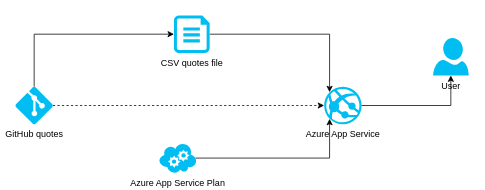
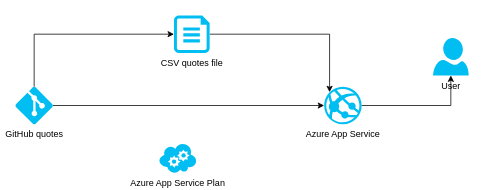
  <mxCell id="0" />
  <mxCell id="1" parent="0" />
  <mxCell id="2" value="User" style="verticalLabelPosition=bottom;html=1;verticalAlign=top;align=center;strokeColor=none;fillColor=#00BEF2;shape=mxgraph.azure.user;" vertex="1" parent="1"><mxGeometry x="576.25" y="50" width="47.5" height="50" as="geometry" /></mxCell>
  <mxCell id="3" style="edgeStyle=orthogonalEdgeStyle;rounded=0;orthogonalLoop=1;jettySize=auto;html=1;exitX=1;exitY=0.5;exitDx=0;exitDy=0;exitPerimeter=0;entryX=0.145;entryY=0.145;entryDx=0;entryDy=0;entryPerimeter=0;" edge="1" parent="1" source="4" target="6"><mxGeometry relative="1" as="geometry" /></mxCell>
  <mxCell id="4" value="CSV quotes file" style="verticalLabelPosition=bottom;html=1;verticalAlign=top;align=center;strokeColor=none;fillColor=#00BEF2;shape=mxgraph.azure.wadcfg_diagnostics_file;pointerEvents=1;" vertex="1" parent="1"><mxGeometry x="231.25" y="20" width="47.5" height="50" as="geometry" /></mxCell>
  <mxCell id="5" style="edgeStyle=orthogonalEdgeStyle;rounded=0;orthogonalLoop=1;jettySize=auto;html=1;exitX=1;exitY=0.5;exitDx=0;exitDy=0;exitPerimeter=0;entryX=0.5;entryY=1;entryDx=0;entryDy=0;entryPerimeter=0;" edge="1" parent="1" source="6" target="2"><mxGeometry relative="1" as="geometry"><mxPoint x="571.25" y="220" as="targetPoint" /></mxGeometry></mxCell>
  <mxCell id="6" value="Azure App Service" style="verticalLabelPosition=bottom;html=1;verticalAlign=top;align=center;strokeColor=none;fillColor=#00BEF2;shape=mxgraph.azure.azure_website;pointerEvents=1;" vertex="1" parent="1"><mxGeometry x="431.25" y="115" width="50" height="50" as="geometry" /></mxCell>
- <mxCell id="7" style="edgeStyle=orthogonalEdgeStyle;rounded=0;orthogonalLoop=1;jettySize=auto;html=1;exitX=0.97;exitY=0.5;exitDx=0;exitDy=0;exitPerimeter=0;entryX=0.145;entryY=0.855;entryDx=0;entryDy=0;entryPerimeter=0;" edge="1" parent="1" source="8" target="6"><mxGeometry relative="1" as="geometry" /></mxCell>
  <mxCell id="8" value="Azure App Service Plan" style="verticalLabelPosition=bottom;html=1;verticalAlign=top;align=center;strokeColor=none;fillColor=#00BEF2;shape=mxgraph.azure.cloud_service;" vertex="1" parent="1"><mxGeometry x="211.25" y="190" width="50" height="40" as="geometry" /></mxCell>
  <mxCell id="9" style="edgeStyle=orthogonalEdgeStyle;rounded=0;orthogonalLoop=1;jettySize=auto;html=1;entryX=0;entryY=0.5;entryDx=0;entryDy=0;entryPerimeter=0;exitX=0.5;exitY=0;exitDx=0;exitDy=0;exitPerimeter=0;" edge="1" parent="1" source="11" target="4"><mxGeometry relative="1" as="geometry"><mxPoint x="155.25" y="150" as="sourcePoint" /><mxPoint x="181.25" y="120" as="targetPoint" /></mxGeometry></mxCell>
- <mxCell id="10" style="edgeStyle=orthogonalEdgeStyle;rounded=0;orthogonalLoop=1;jettySize=auto;html=1;exitX=1;exitY=0.5;exitDx=0;exitDy=0;exitPerimeter=0;entryX=0;entryY=0.5;entryDx=0;entryDy=0;entryPerimeter=0;dashed=1;" edge="1" parent="1" source="11" target="6"><mxGeometry relative="1" as="geometry"><mxPoint x="232" y="95" as="targetPoint" /></mxGeometry></mxCell>
+ <mxCell id="10" style="edgeStyle=orthogonalEdgeStyle;rounded=0;orthogonalLoop=1;jettySize=auto;html=1;exitX=1;exitY=0.5;exitDx=0;exitDy=0;exitPerimeter=0;entryX=0;entryY=0.5;entryDx=0;entryDy=0;entryPerimeter=0;" edge="1" parent="1" source="11" target="6"><mxGeometry relative="1" as="geometry"><mxPoint x="232" y="95" as="targetPoint" /></mxGeometry></mxCell>
  <mxCell id="11" value="GitHub quotes" style="verticalLabelPosition=bottom;html=1;verticalAlign=top;align=center;strokeColor=none;fillColor=#00BEF2;shape=mxgraph.azure.git_repository;" vertex="1" parent="1"><mxGeometry x="20" y="115" width="50" height="50" as="geometry" /></mxCell>
